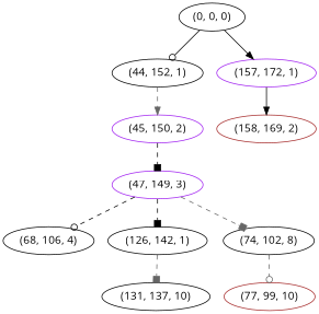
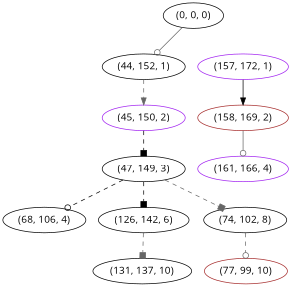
  digraph {
    fontname="Open Sans"
    node [color=black fontname="Open Sans"]
    edge [arrowhead=odot color=gray40 fontname="Open Sans" style=dashed]
    "(0, 0, 0)"
    "(44, 152, 1)"
    "(157, 172, 1)" [color=purple]
    "(45, 150, 2)" [color=purple]
    "(158, 169, 2)" [color=brown]
-   "(47, 149, 3)" [color=purple]
+   "(47, 149, 3)"
    "(68, 106, 4)"
-   "(126, 142, 6)" [label="(126, 142, 1)"]
+   "(126, 142, 6)"
    "(74, 102, 8)"
    "(131, 137, 10)"
    "(77, 99, 10)" [color=brown]
-   "(0, 0, 0)" -> "(44, 152, 1)" [color=black style=solid]
-   "(0, 0, 0)" -> "(157, 172, 1)" [arrowhead=normal color=black style=solid]
+   "(161, 166, 4)" [color=purple]
+   "(0, 0, 0)" -> "(44, 152, 1)" [style=solid]
    "(44, 152, 1)" -> "(45, 150, 2)" [arrowhead=normal]
    "(157, 172, 1)" -> "(158, 169, 2)" [arrowhead=normal color=black style=solid]
    "(45, 150, 2)" -> "(47, 149, 3)" [arrowhead=box color=black]
+   "(158, 169, 2)" -> "(161, 166, 4)" [style=solid]
    "(47, 149, 3)" -> "(68, 106, 4)" [color=black]
    "(47, 149, 3)" -> "(126, 142, 6)" [arrowhead=box color=black]
    "(47, 149, 3)" -> "(74, 102, 8)" [arrowhead=box]
    "(126, 142, 6)" -> "(131, 137, 10)" [arrowhead=box]
    "(74, 102, 8)" -> "(77, 99, 10)"
  }
